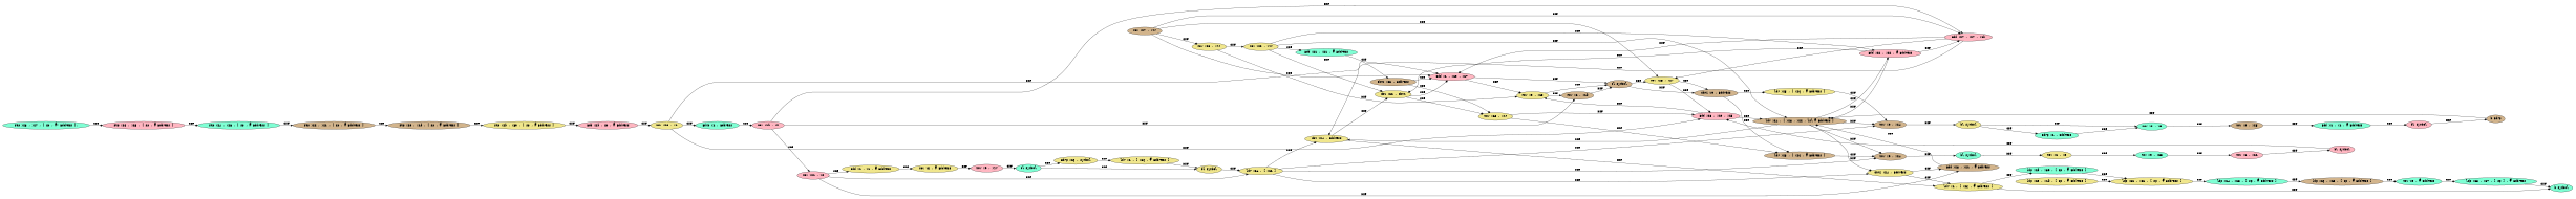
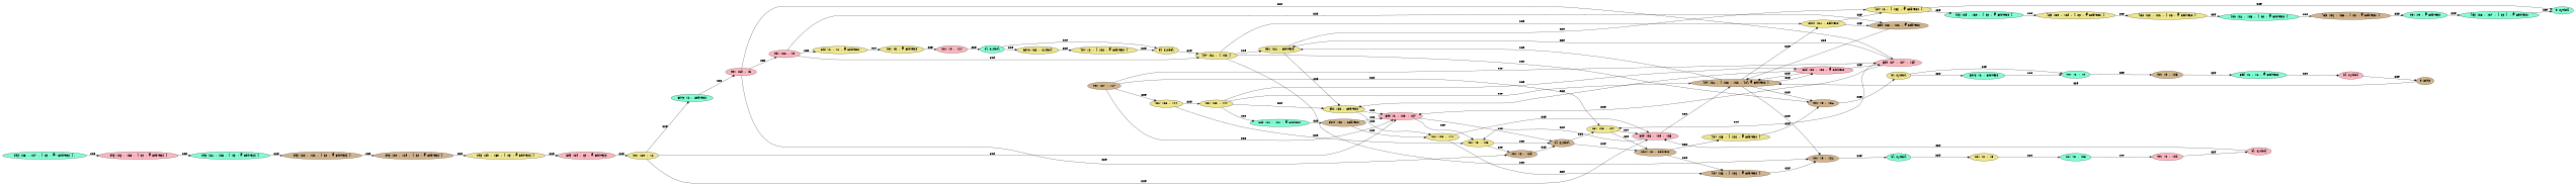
  digraph {
    fontname="DejaVu Sans Mono"
    rankdir=LR
    node [fillcolor=khaki fontname="DejaVu Sans Mono" style=filled]
    edge [arrowhead=diamond fontname="DejaVu Sans Mono"]
    n1 [fillcolor=aquamarine label="stp x28 , x27 , [ sp , #- address ]!"]
    n2 [fillcolor=lightpink label="stp x26 , x25 , [ sp , # address ]"]
    n3 [fillcolor=aquamarine label="stp x24 , x23 , [ sp , # address ]"]
    n4 [fillcolor=tan label="stp x22 , x21 , [ sp , # address ]"]
    n5 [fillcolor=tan label="stp x20 , x19 , [ sp , # address ]"]
    n6 [label="stp x29 , x30 , [ sp , # address ]"]
    n7 [fillcolor=lightpink label="add x29 , sp , # address"]
    n8 [label="mov x20 , x1"]
    n9 [fillcolor=aquamarine label="adrp x1 , address"]
    n10 [fillcolor=lightpink label="add x1 , x20 , x27"]
    n11 [fillcolor=lightpink label="add x23 , x20 , x25"]
    n12 [fillcolor=lightpink label="mov x19 , x2"]
    n13 [label="mov x0 , x23"]
    n14 [fillcolor=tan label="bl symbol"]
    n15 [fillcolor=tan label="ldr x24 , [ x28 , x22 , lsl # address ]"]
    n16 [fillcolor=lightpink label="mov x21 , x0"]
    n17 [fillcolor=tan label="mov x2 , x19"]
    n18 [fillcolor=lightpink label="add x27 , x27 , x19"]
    n19 [label="add x1 , x1 , # address"]
    n20 [label="ldr x24 , [ x21 ]"]
    n21 [fillcolor=tan label="add x28 , x21 , # address"]
    n22 [label="cbz x24 , address"]
    n23 [label="mov x25 , x27"]
    n24 [label="mov w2 , # address"]
    n25 [label="cbnz x24 , address"]
    n26 [fillcolor=tan label="mov x0 , x24"]
    n27 [fillcolor=tan label="mov x0 , x24"]
    n28 [fillcolor=lightpink label="mov x0 , xzr"]
    n29 [fillcolor=aquamarine label="bl symbol"]
    n30 [label="adrp x26 , symbol"]
    n31 [label="bl symbol"]
    n32 [label="ldr x1 , [ x26 , # address ]"]
    n33 [label="ldr x1 , [ x26 , # address ]"]
    n34 [fillcolor=aquamarine label="bl symbol"]
    n35 [label="bl symbol"]
-   n36 [label="cbz x22 , cbnz"]
+   n36 [label="cbz x22 , address"]
    n37 [fillcolor=aquamarine label="ldp x29 , x30 , [ sp , # address ]"]
    n38 [fillcolor=aquamarine label="b symbol"]
    n39 [fillcolor=lightpink label="add x22 , x22 , # address"]
    n40 [label="ldp x20 , x19 , [ sp , # address ]"]
    n41 [fillcolor=tan label="mov x27 , xzr"]
    n42 [label="mov x23 , xzr"]
    n43 [label="mov x22 , xzr"]
    n44 [fillcolor=tan label="cbnz w0 , address"]
    n45 [fillcolor=aquamarine label="add x21 , x21 , # address"]
    n46 [fillcolor=tan label="cbnz x22 , address"]
    n47 [label="mov x25 , xzr"]
    n48 [fillcolor=tan label="ldr x23 , [ x26 , # address ]"]
    n49 [label="ldp x22 , x21 , [ sp , # address ]"]
    n50 [fillcolor=aquamarine label="ldp x24 , x23 , [ sp , # address ]"]
    n51 [fillcolor=tan label="ldp x26 , x25 , [ sp , # address ]"]
    n52 [fillcolor=aquamarine label="mov w0 , # address"]
    n53 [fillcolor=aquamarine label="ldp x28 , x27 , [ sp ] , # address"]
    n54 [label="ldr x25 , [ x26 , # address ]"]
    n55 [label="mov x2 , x0"]
    n56 [fillcolor=aquamarine label="mov x0 , x23"]
    n57 [fillcolor=lightpink label="mov x1 , x21"]
    n58 [fillcolor=lightpink label="bl symbol"]
    n59 [fillcolor=aquamarine label="adrp x1 , address"]
    n60 [fillcolor=aquamarine label="mov x2 , x0"]
    n61 [fillcolor=tan label="mov x0 , x25"]
    n62 [fillcolor=aquamarine label="add x1 , x1 , # address"]
    n63 [fillcolor=lightpink label="bl symbol"]
    n64 [fillcolor=tan label="b adrp"]
    n1 -> n2 [label=CFG]
    n2 -> n3 [label=CFG]
    n3 -> n4 [arrowhead=normal label=CFG]
    n4 -> n5 [arrowhead=normal label=CFG]
    n5 -> n6 [arrowhead=normal label=CFG]
    n6 -> n7 [label=CFG]
    n7 -> n8 [arrowhead=normal label=CFG]
    n8 -> n9 [label=CFG]
    n8 -> n10 [label=DFG]
    n8 -> n11 [arrowhead=normal label=DFG]
    n9 -> n12 [label=CFG]
    n10 -> n13 [label=CFG]
    n10 -> n14 [arrowhead=normal label=DFG]
    n11 -> n13 [arrowhead=normal label=DFG]
    n11 -> n15 [arrowhead=normal label=CFG]
    n12 -> n16 [arrowhead=normal label=CFG]
    n12 -> n17 [label=DFG]
    n12 -> n18 [arrowhead=normal label=DFG]
    n13 -> n14 [label=DFG]
    n13 -> n17 [arrowhead=normal label=CFG]
    n14 -> n23 [arrowhead=normal label=CFG]
    n14 -> n44 [arrowhead=normal label=DFG]
    n15 -> n22 [arrowhead=normal label=DFG]
    n15 -> n25 [label=DFG]
    n15 -> n26 [label=DFG]
    n15 -> n27 [label=DFG]
    n15 -> n39 [label=CFG]
    n16 -> n19 [arrowhead=normal label=CFG]
    n16 -> n20 [arrowhead=normal label=DFG]
    n16 -> n21 [arrowhead=normal label=DFG]
    n17 -> n14 [label=DFG]
    n18 -> n10 [label=DFG]
    n18 -> n22 [label=CFG]
    n18 -> n23 [label=DFG]
    n19 -> n24 [label=CFG]
    n20 -> n22 [label=DFG]
    n20 -> n25 [arrowhead=normal label=DFG]
    n20 -> n26 [label=DFG]
    n20 -> n27 [arrowhead=normal label=DFG]
    n21 -> n15 [label=DFG]
    n22 -> n33 [arrowhead=normal label=CFG]
    n22 -> n36 [label=CFG]
    n23 -> n11 [label=DFG]
    n23 -> n44 [arrowhead=normal label=CFG]
    n24 -> n28 [arrowhead=normal label=CFG]
    n25 -> n21 [arrowhead=normal label=CFG]
    n25 -> n33 [arrowhead=normal label=CFG]
    n26 -> n34 [arrowhead=normal label=DFG]
    n27 -> n35 [arrowhead=normal label=DFG]
    n28 -> n29 [arrowhead=normal label=CFG]
    n29 -> n30 [label=CFG]
    n29 -> n31 [arrowhead=normal label=DFG]
    n30 -> n32 [label=CFG]
    n31 -> n20 [label=CFG]
    n32 -> n31 [arrowhead=normal label=DFG]
    n33 -> n37 [label=CFG]
    n33 -> n38 [label=DFG]
    n34 -> n55 [label=DFG]
    n35 -> n59 [arrowhead=normal label=CFG]
    n35 -> n60 [arrowhead=normal label=DFG]
    n36 -> n10 [label=CFG]
    n36 -> n47 [label=CFG]
-   n37 -> n49 [label=CFG]
+   n37 -> n40 [label=CFG]
    n39 -> n15 [label=DFG]
    n39 -> n18 [label=CFG]
    n39 -> n36 [label=DFG]
    n40 -> n49 [label=CFG]
    n41 -> n10 [label=DFG]
    n41 -> n18 [label=DFG]
    n41 -> n23 [arrowhead=normal label=DFG]
    n41 -> n42 [label=CFG]
    n42 -> n13 [arrowhead=normal label=DFG]
    n42 -> n43 [arrowhead=normal label=CFG]
    n43 -> n15 [arrowhead=normal label=DFG]
    n43 -> n36 [label=DFG]
    n43 -> n39 [arrowhead=normal label=DFG]
    n43 -> n45 [label=CFG]
    n44 -> n48 [label=CFG]
    n44 -> n54 [label=CFG]
    n45 -> n46 [arrowhead=normal label=CFG]
    n46 -> n10 [label=CFG]
    n46 -> n47 [label=CFG]
    n47 -> n11 [arrowhead=normal label=DFG]
    n47 -> n48 [label=CFG]
    n48 -> n26 [label=CFG]
    n49 -> n50 [arrowhead=normal label=CFG]
    n50 -> n51 [arrowhead=normal label=CFG]
    n51 -> n52 [label=CFG]
    n52 -> n53 [label=CFG]
    n53 -> n38 [label=CFG]
    n54 -> n27 [arrowhead=normal label=CFG]
    n55 -> n56 [arrowhead=normal label=CFG]
    n56 -> n57 [arrowhead=normal label=CFG]
    n57 -> n58 [label=CFG]
    n58 -> n11 [label=CFG]
    n59 -> n60 [label=CFG]
    n60 -> n61 [arrowhead=normal label=CFG]
    n61 -> n62 [label=CFG]
    n62 -> n63 [label=CFG]
    n63 -> n64 [label=CFG]
    n64 -> n15 [label=CFG]
  }
